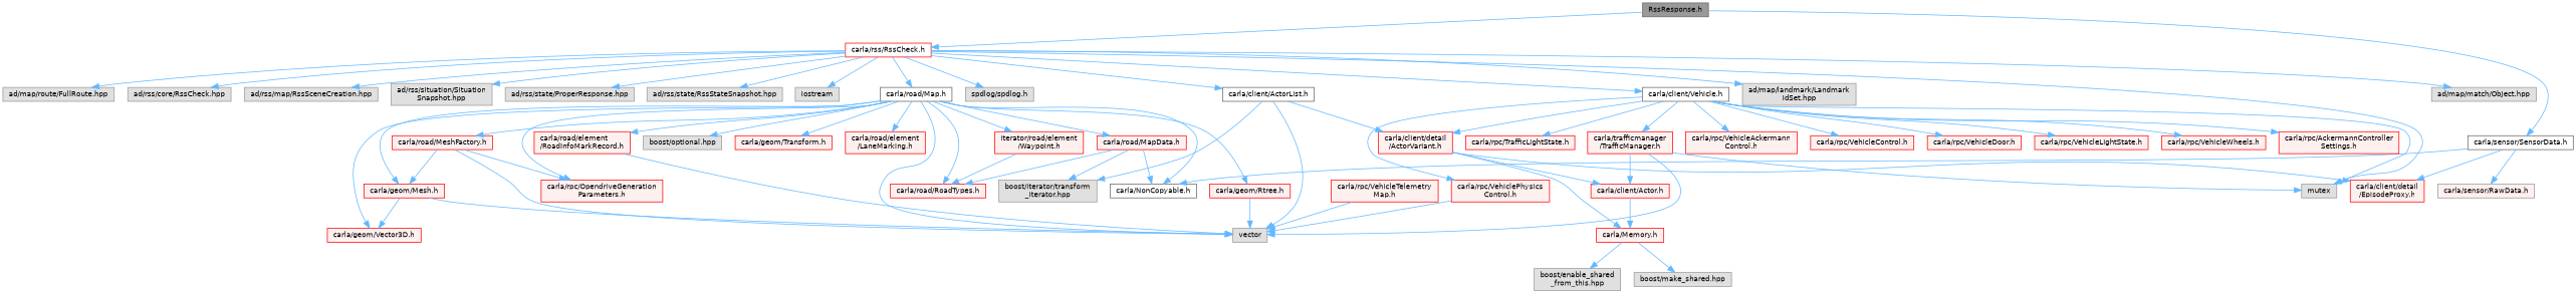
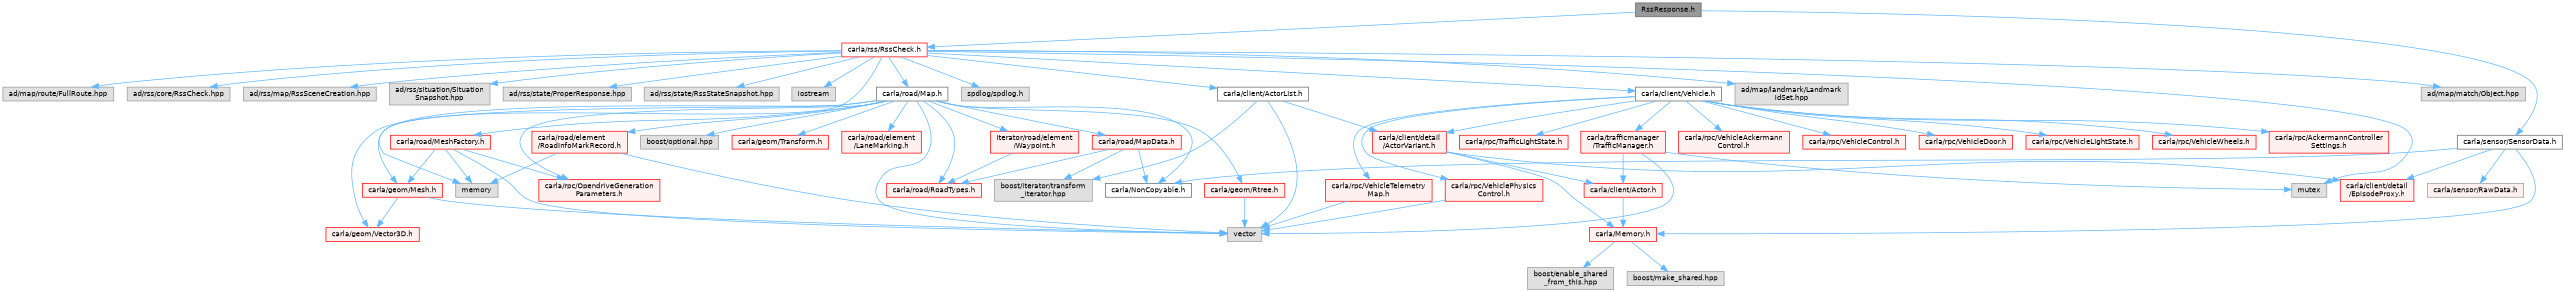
  digraph {
    node [color=red fillcolor="#FFF0F0" fontname=Helvetica fontsize=10 shape=box style=filled]
    edge [color=steelblue1 fontname=Helvetica fontsize=10 labelfontname=Helvetica labelfontsize=10 style=solid]
    n1 [color=gray40 fillcolor=grey60 fontcolor=black height=0.2 label="RssResponse.h" width=0.4]
    n2 [fillcolor=white height=0.2 label="carla/rss/RssCheck.h" width=0.4]
    n3 [color=grey40 fillcolor=white height=0.2 label="carla/sensor/SensorData.h" width=0.4]
    n4 [color=grey60 fillcolor="#E0E0E0" height=0.2 label="spdlog/spdlog.h" width=0.4]
    n5 [color=grey60 fillcolor="#E0E0E0" height=0.2 label="ad/map/landmark/Landmark\lIdSet.hpp" width=0.4]
    n6 [color=grey60 fillcolor="#E0E0E0" height=0.2 label="ad/map/match/Object.hpp" width=0.4]
    n7 [color=grey60 fillcolor="#E0E0E0" height=0.2 label="ad/map/route/FullRoute.hpp" width=0.4]
    n8 [color=grey60 fillcolor="#E0E0E0" height=0.2 label="ad/rss/core/RssCheck.hpp" width=0.4]
    n9 [color=grey60 fillcolor="#E0E0E0" height=0.2 label="ad/rss/map/RssSceneCreation.hpp" width=0.4]
    n10 [color=grey60 fillcolor="#E0E0E0" height=0.2 label="ad/rss/situation/Situation\lSnapshot.hpp" width=0.4]
    n11 [color=grey60 fillcolor="#E0E0E0" height=0.2 label="ad/rss/state/ProperResponse.hpp" width=0.4]
    n12 [color=grey60 fillcolor="#E0E0E0" height=0.2 label="ad/rss/state/RssStateSnapshot.hpp" width=0.4]
    n13 [color=grey60 fillcolor="#E0E0E0" height=0.2 label=iostream width=0.4]
+   n14 [color=grey60 fillcolor="#E0E0E0" height=0.2 label=memory width=0.4]
    n15 [color=grey60 fillcolor="#E0E0E0" height=0.2 label=mutex width=0.4]
    n16 [color=grey40 fillcolor=white height=0.2 label="carla/client/ActorList.h" width=0.4]
    n17 [color=grey40 fillcolor=white height=0.2 label="carla/client/Vehicle.h" width=0.4]
    n18 [color=grey40 fillcolor=white height=0.2 label="carla/road/Map.h" width=0.4]
    n19 [height=0.2 label="carla/Memory.h" width=0.4]
    n20 [height=0.2 label="carla/client/detail\l/EpisodeProxy.h" width=0.4]
    n21 [color=grey40 fillcolor=white height=0.2 label="carla/NonCopyable.h" width=0.4]
    n22 [color=grey60 height=0.2 label="carla/sensor/RawData.h" width=0.4]
    n23 [height=0.2 label="carla/client/detail\l/ActorVariant.h" width=0.4]
    n24 [color=grey60 fillcolor="#E0E0E0" height=0.2 label="boost/iterator/transform\l_iterator.hpp" width=0.4]
    n25 [color=grey60 fillcolor="#E0E0E0" height=0.2 label=vector width=0.4]
    n26 [height=0.2 label="carla/rpc/AckermannController\lSettings.h" width=0.4]
    n27 [height=0.2 label="carla/rpc/TrafficLightState.h" width=0.4]
    n28 [height=0.2 label="carla/rpc/VehicleAckermann\lControl.h" width=0.4]
    n29 [height=0.2 label="carla/rpc/VehicleControl.h" width=0.4]
    n30 [height=0.2 label="carla/rpc/VehicleDoor.h" width=0.4]
    n31 [height=0.2 label="carla/rpc/VehicleLightState.h" width=0.4]
    n32 [height=0.2 label="carla/rpc/VehiclePhysics\lControl.h" width=0.4]
    n33 [height=0.2 label="carla/rpc/VehicleTelemetry\lMap.h" width=0.4]
    n34 [height=0.2 label="carla/rpc/VehicleWheels.h" width=0.4]
    n35 [height=0.2 label="carla/trafficmanager\l/TrafficManager.h" width=0.4]
    n36 [height=0.2 label="carla/geom/Mesh.h" width=0.4]
    n37 [height=0.2 label="carla/geom/Vector3D.h" width=0.4]
    n38 [height=0.2 label="carla/geom/Rtree.h" width=0.4]
    n39 [height=0.2 label="carla/geom/Transform.h" width=0.4]
    n40 [height=0.2 label="carla/road/element\l/LaneMarking.h" width=0.4]
    n41 [height=0.2 label="carla/road/element\l/RoadInfoMarkRecord.h" width=0.4]
    n42 [height=0.2 label="iterator/road/element\l/Waypoint.h" width=0.4]
    n43 [height=0.2 label="carla/road/RoadTypes.h" width=0.4]
    n44 [height=0.2 label="carla/road/MapData.h" width=0.4]
    n45 [height=0.2 label="carla/road/MeshFactory.h" width=0.4]
    n46 [height=0.2 label="carla/rpc/OpendriveGeneration\lParameters.h" width=0.4]
    n47 [color=grey60 fillcolor="#E0E0E0" height=0.2 label="boost/optional.hpp" width=0.4]
    n48 [height=0.2 label="carla/client/Actor.h" width=0.4]
    n49 [color=grey60 fillcolor="#E0E0E0" height=0.2 label="boost/enable_shared\l_from_this.hpp" width=0.4]
    n50 [color=grey60 fillcolor="#E0E0E0" height=0.2 label="boost/make_shared.hpp" width=0.4]
    n1 -> n2
    n1 -> n3
    n2 -> n4
    n2 -> n5
    n2 -> n6
    n2 -> n7
    n2 -> n8
    n2 -> n9
    n2 -> n10
    n2 -> n11
    n2 -> n12
    n2 -> n13
+   n2 -> n14
    n2 -> n15
    n2 -> n16
    n2 -> n17
    n2 -> n18
+   n3 -> n19
    n3 -> n20
    n3 -> n21
    n3 -> n22
    n16 -> n23
    n16 -> n24
    n16 -> n25
    n17 -> n23
    n17 -> n26
    n17 -> n27
    n17 -> n28
    n17 -> n29
    n17 -> n30
    n17 -> n31
    n17 -> n32
-   n17 -> n15
+   n17 -> n33
    n17 -> n34
    n17 -> n35
    n18 -> n21
    n18 -> n25
    n18 -> n36
    n18 -> n37
    n18 -> n38
    n18 -> n39
    n18 -> n40
    n18 -> n41
    n18 -> n42
    n18 -> n43
    n18 -> n44
    n18 -> n45
    n18 -> n46
    n18 -> n47
    n19 -> n49
    n19 -> n50
    n23 -> n19
    n23 -> n20
    n23 -> n48
    n32 -> n25
    n33 -> n25
    n35 -> n15
    n35 -> n25
    n35 -> n48
    n36 -> n25
    n36 -> n37
    n38 -> n25
+   n41 -> n14
    n41 -> n25
    n42 -> n43
    n44 -> n21
    n44 -> n24
    n44 -> n43
+   n45 -> n14
    n45 -> n25
    n45 -> n36
    n45 -> n46
    n48 -> n19
  }
